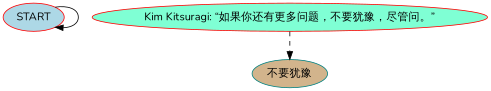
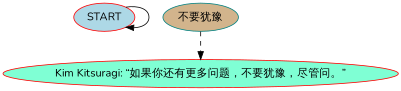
  digraph {
    fontname=Nunito
    node [color=red fontname=Nunito style=filled]
    edge [fontname=Nunito]
    n1 [fillcolor=lightblue label=START]
    n2 [color=teal fillcolor=tan label="不要犹豫"]
    n3 [fillcolor=aquamarine label="Kim Kitsuragi: “如果你还有更多问题，不要犹豫，尽管问。”"]
    n1 -> n1 [style=solid]
-   n3 -> n2 [style=dashed]
+   n2 -> n3 [style=dashed]
  }
